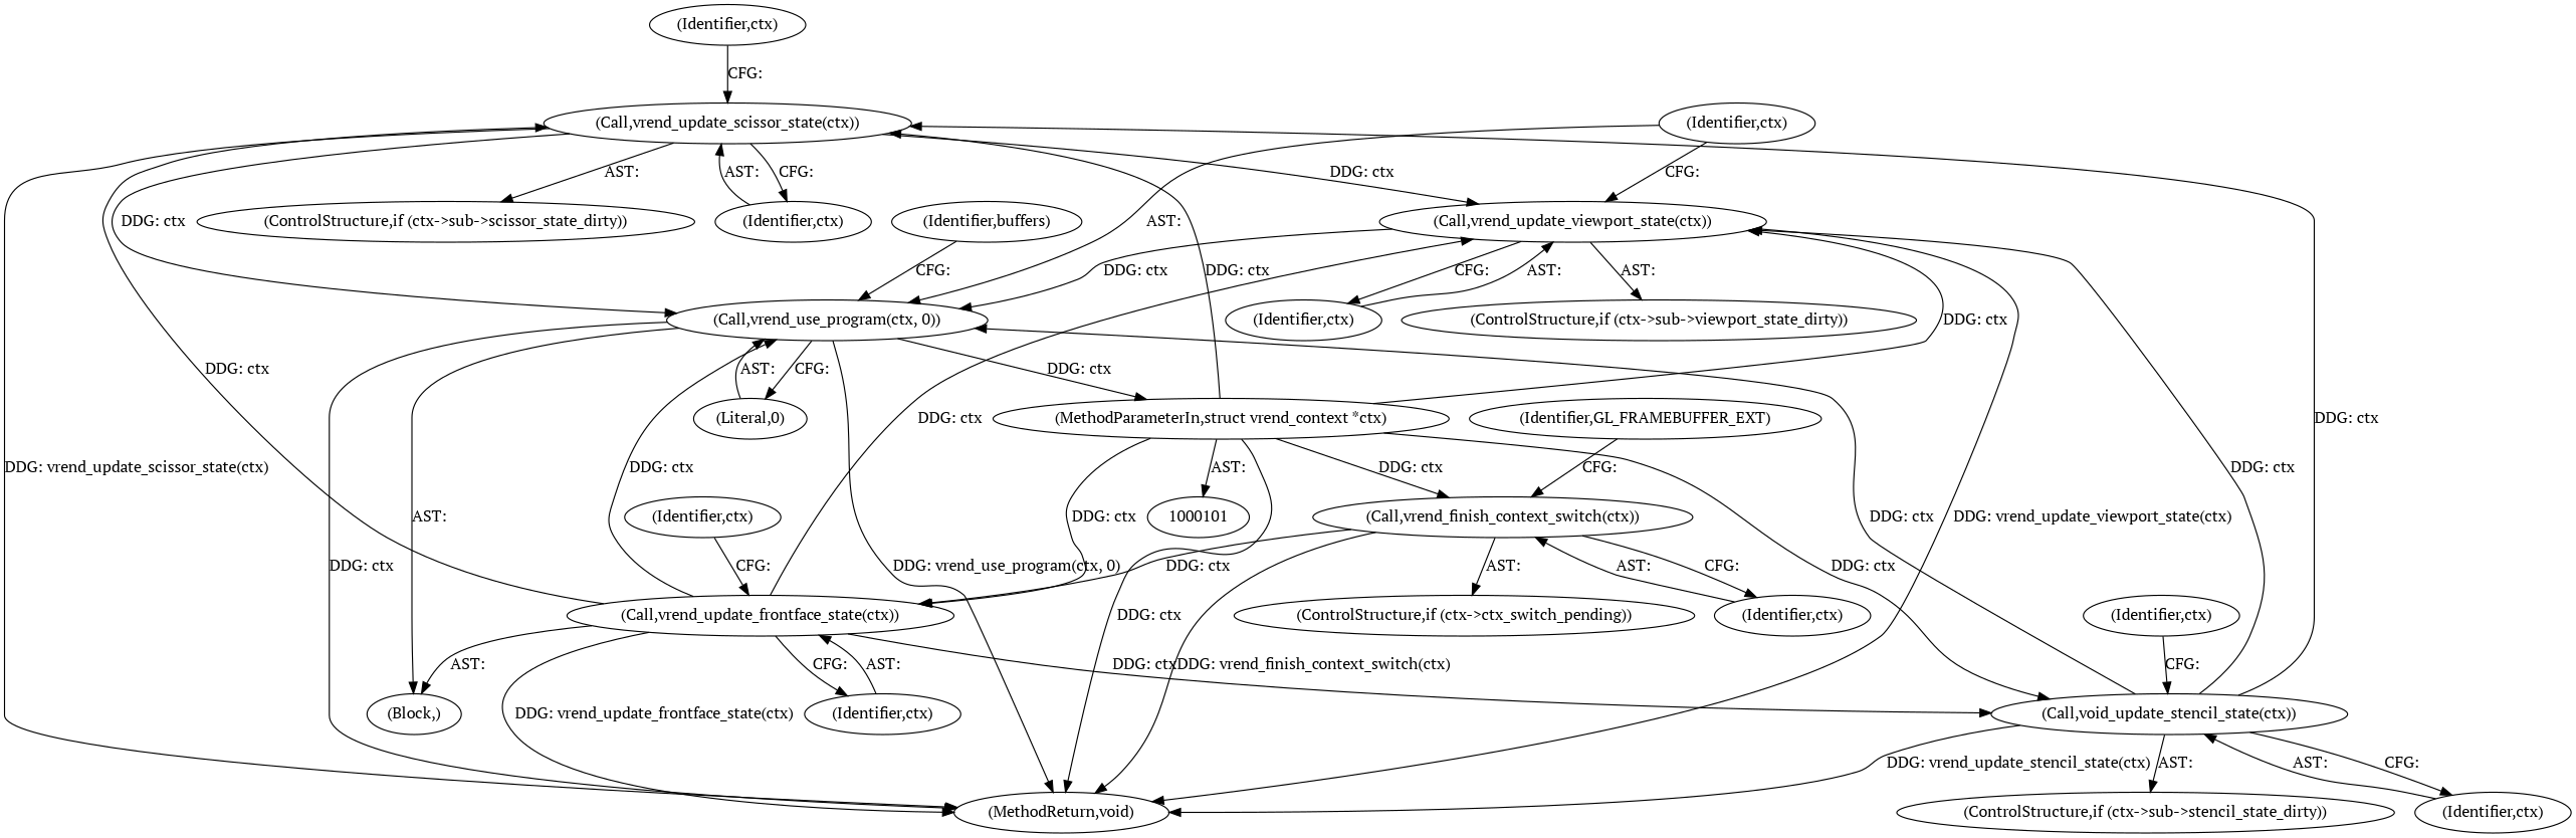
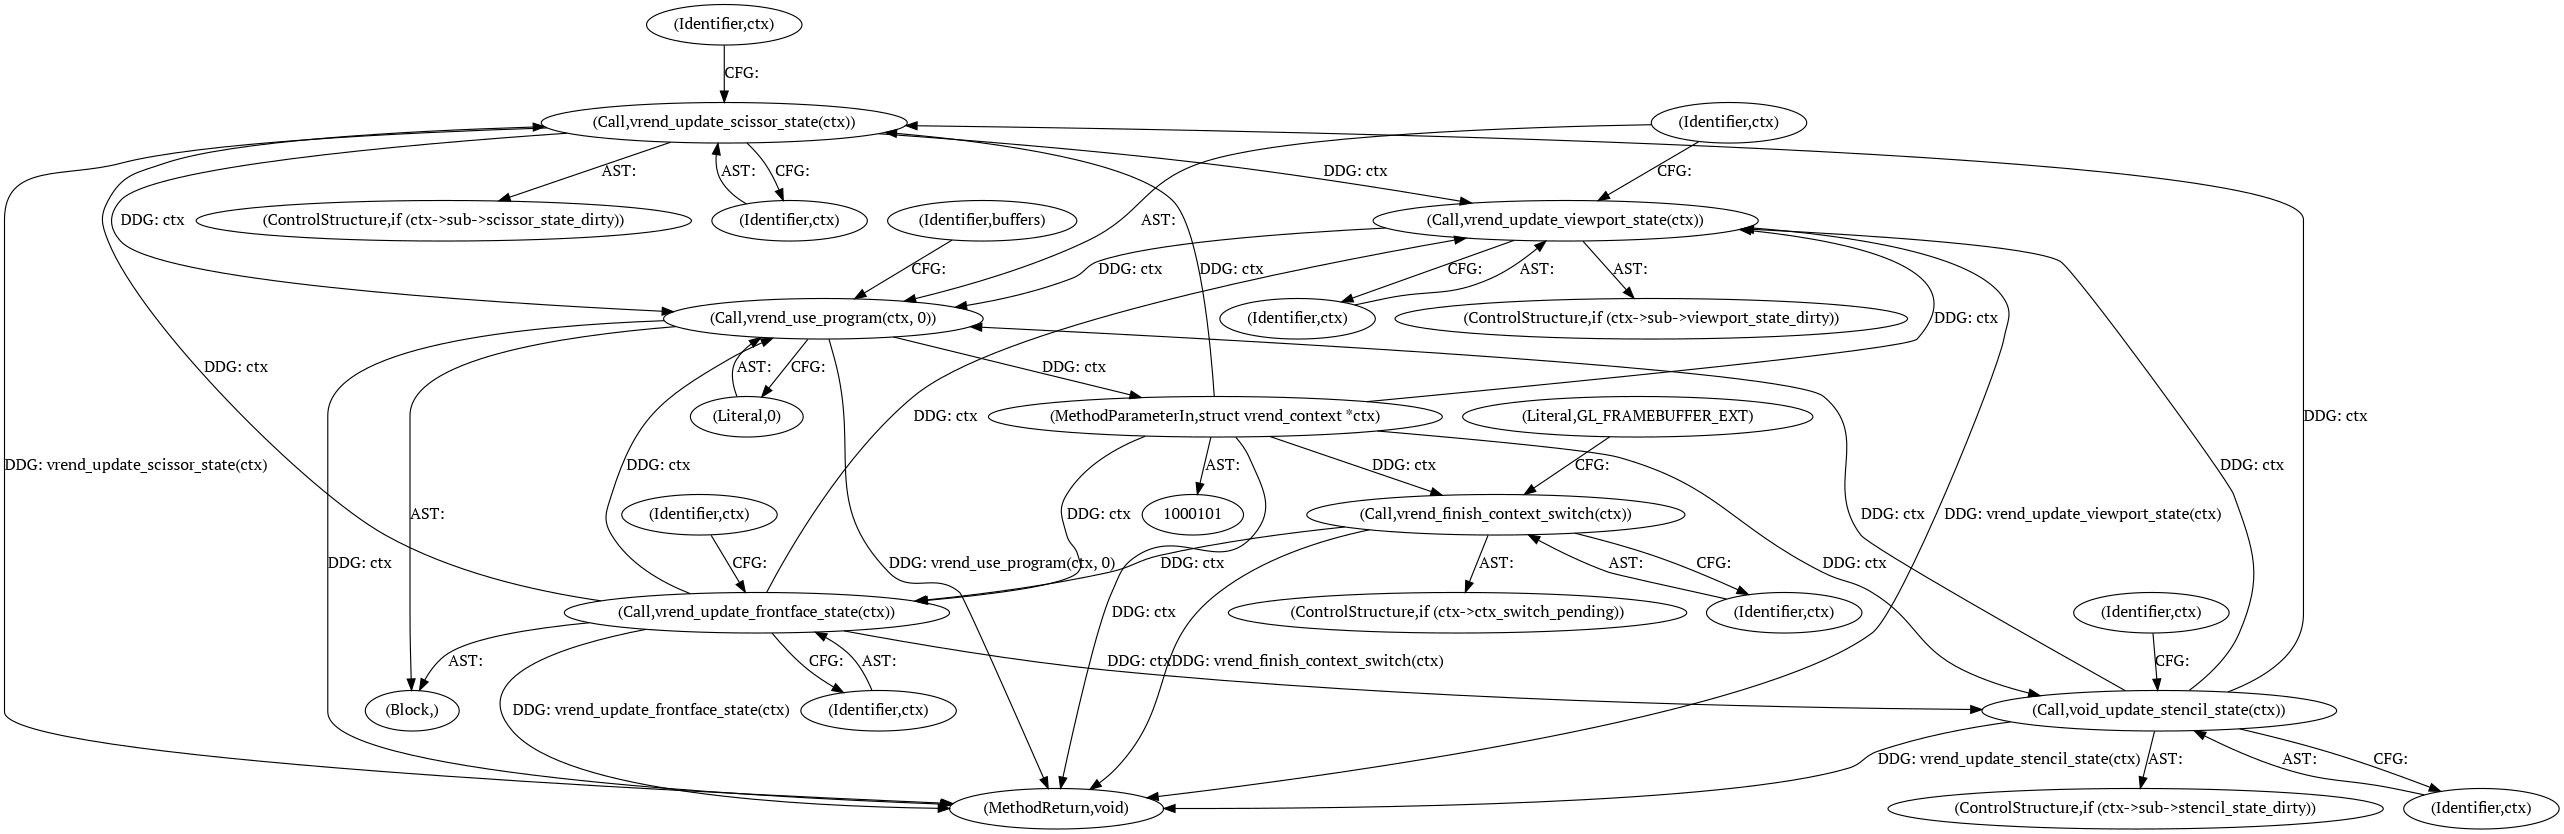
  digraph {
    fontname="PT Serif"
    node [fontname="PT Serif"]
    edge [fontname="PT Serif"]
    n1 [label="(Call,vrend_update_scissor_state(ctx))"]
    n2 [label="(Call,vrend_update_viewport_state(ctx))"]
    n3 [label="(Call,vrend_use_program(ctx, 0))"]
    n4 [label="(MethodReturn,void)"]
    n5 [label="(ControlStructure,if (ctx->sub->scissor_state_dirty))"]
    n6 [label="(Identifier,ctx)"]
    n7 [label="(Identifier,ctx)"]
    n8 [label="(ControlStructure,if (ctx->sub->viewport_state_dirty))"]
    n9 [label="(Block,)"]
    n10 [label="(MethodParameterIn,struct vrend_context *ctx)"]
    n11 [label="(Literal,0)"]
    n12 [label="(Call,void_update_stencil_state(ctx))"]
    n13 [label="(ControlStructure,if (ctx->sub->stencil_state_dirty))"]
    n14 [label="(Identifier,ctx)"]
    n15 [label="(Call,vrend_update_frontface_state(ctx))"]
    n16 [label="(Identifier,ctx)"]
    n17 [label="(Call,vrend_finish_context_switch(ctx))"]
    n18 [label="(ControlStructure,if (ctx->ctx_switch_pending))"]
    n19 [label="(Identifier,ctx)"]
    1000101
    n21 [label="(Identifier,ctx)"]
    n22 [label="(Identifier,ctx)"]
    n23 [label="(Identifier,ctx)"]
    n24 [label="(Identifier,ctx)"]
    n25 [label="(Identifier,buffers)"]
-   n26 [label="(Identifier,GL_FRAMEBUFFER_EXT)"]
+   n26 [label="(Literal,GL_FRAMEBUFFER_EXT)"]
    n1 -> n2 [label="DDG: ctx"]
    n1 -> n3 [label="DDG: ctx"]
    n1 -> n4 [label="DDG: vrend_update_scissor_state(ctx)"]
    n1 -> n5 [label="AST: "]
    n1 -> n6 [label="CFG: "]
    n2 -> n3 [label="DDG: ctx"]
    n2 -> n4 [label="DDG: vrend_update_viewport_state(ctx)"]
    n2 -> n7 [label="CFG: "]
    n2 -> n8 [label="AST: "]
    n3 -> n4 [label="DDG: ctx"]
    n3 -> n4 [label="DDG: vrend_use_program(ctx, 0)"]
    n3 -> n9 [label="AST: "]
    n3 -> n10 [label="DDG: ctx"]
    n3 -> n11 [label="CFG: "]
    n6 -> n1 [label="AST: "]
    n7 -> n2 [label="AST: "]
    n10 -> n1 [label="DDG: ctx"]
    n10 -> n2 [label="DDG: ctx"]
    n10 -> n4 [label="DDG: ctx"]
    n10 -> n12 [label="DDG: ctx"]
    n10 -> n15 [label="DDG: ctx"]
    n10 -> n17 [label="DDG: ctx"]
    n10 -> 1000101 [label="AST: "]
    n11 -> n3 [label="AST: "]
    n12 -> n1 [label="DDG: ctx"]
    n12 -> n2 [label="DDG: ctx"]
    n12 -> n3 [label="DDG: ctx"]
    n12 -> n4 [label="DDG: vrend_update_stencil_state(ctx)"]
    n12 -> n13 [label="AST: "]
    n12 -> n14 [label="CFG: "]
    n14 -> n12 [label="AST: "]
    n15 -> n1 [label="DDG: ctx"]
    n15 -> n2 [label="DDG: ctx"]
    n15 -> n3 [label="DDG: ctx"]
    n15 -> n4 [label="DDG: vrend_update_frontface_state(ctx)"]
    n15 -> n9 [label="AST: "]
    n15 -> n12 [label="DDG: ctx"]
    n15 -> n16 [label="CFG: "]
    n16 -> n15 [label="AST: "]
    n17 -> n4 [label="DDG: vrend_finish_context_switch(ctx)"]
    n17 -> n15 [label="DDG: ctx"]
    n17 -> n18 [label="AST: "]
    n17 -> n19 [label="CFG: "]
    n19 -> n17 [label="AST: "]
    n21 -> n1 [label="CFG: "]
    n22 -> n12 [label="CFG: "]
    n23 -> n15 [label="CFG: "]
    n24 -> n2 [label="CFG: "]
    n24 -> n3 [label="AST: "]
    n25 -> n3 [label="CFG: "]
    n26 -> n17 [label="CFG: "]
  }
